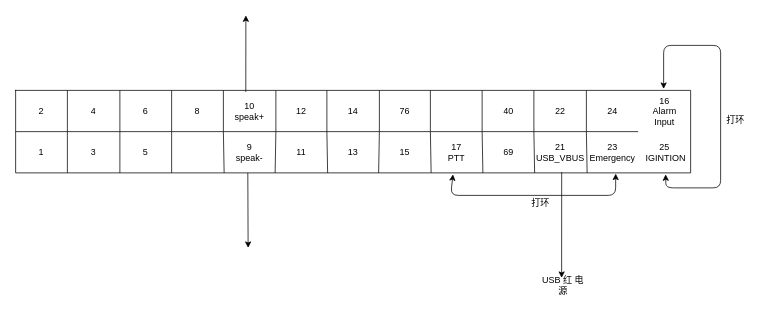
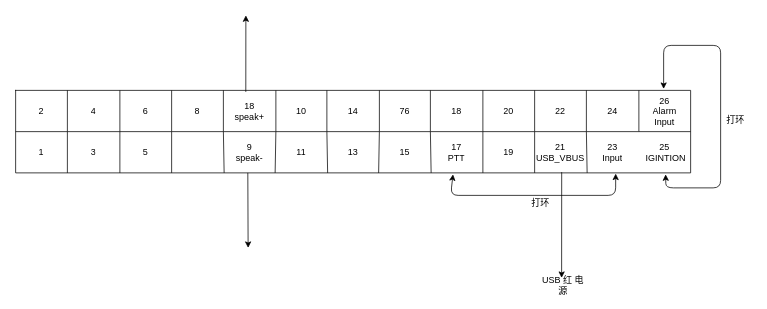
  <mxCell id="0" />
  <mxCell id="1" parent="0" />
  <mxCell id="2" value="" style="shape=table;html=1;whiteSpace=wrap;startSize=0;container=1;collapsible=0;childLayout=tableLayout;" parent="1" vertex="1"><mxGeometry x="20" y="120" width="900" height="110" as="geometry" /></mxCell>
  <mxCell id="3" value="" style="shape=partialRectangle;html=1;whiteSpace=wrap;collapsible=0;dropTarget=0;pointerEvents=0;fillColor=none;top=0;left=0;bottom=0;right=0;points=[[0,0.5],[1,0.5]];portConstraint=eastwest;" parent="2" vertex="1"><mxGeometry width="900" height="55" as="geometry" /></mxCell>
  <mxCell id="4" value="2" style="shape=partialRectangle;html=1;whiteSpace=wrap;connectable=0;overflow=hidden;fillColor=none;top=0;left=0;bottom=0;right=0;" parent="3" vertex="1"><mxGeometry width="69" height="55" as="geometry" /></mxCell>
  <mxCell id="5" value="4" style="shape=partialRectangle;html=1;whiteSpace=wrap;connectable=0;overflow=hidden;fillColor=none;top=0;left=0;bottom=0;right=0;" parent="3" vertex="1"><mxGeometry x="69" width="70" height="55" as="geometry" /></mxCell>
  <mxCell id="6" value="6" style="shape=partialRectangle;html=1;whiteSpace=wrap;connectable=0;overflow=hidden;fillColor=none;top=0;left=0;bottom=0;right=0;" parent="3" vertex="1"><mxGeometry x="139" width="69" height="55" as="geometry" /></mxCell>
  <mxCell id="7" value="8" style="shape=partialRectangle;html=1;whiteSpace=wrap;connectable=0;overflow=hidden;fillColor=none;top=0;left=0;bottom=0;right=0;" parent="3" vertex="1"><mxGeometry x="208" width="69" height="55" as="geometry" /></mxCell>
- <mxCell id="8" value="10&lt;br&gt;speak+" style="shape=partialRectangle;html=1;whiteSpace=wrap;connectable=0;overflow=hidden;fillColor=none;top=0;left=0;bottom=0;right=0;" parent="3" vertex="1"><mxGeometry x="277" width="70" height="55" as="geometry" /></mxCell>
- <mxCell id="9" value="12" style="shape=partialRectangle;html=1;whiteSpace=wrap;connectable=0;overflow=hidden;fillColor=none;top=0;left=0;bottom=0;right=0;" parent="3" vertex="1"><mxGeometry x="347" width="68" height="55" as="geometry" /></mxCell>
+ <mxCell id="8" value="18&lt;br&gt;speak+" style="shape=partialRectangle;html=1;whiteSpace=wrap;connectable=0;overflow=hidden;fillColor=none;top=0;left=0;bottom=0;right=0;" parent="3" vertex="1"><mxGeometry x="277" width="70" height="55" as="geometry" /></mxCell>
+ <mxCell id="9" value="10" style="shape=partialRectangle;html=1;whiteSpace=wrap;connectable=0;overflow=hidden;fillColor=none;top=0;left=0;bottom=0;right=0;" parent="3" vertex="1"><mxGeometry x="347" width="68" height="55" as="geometry" /></mxCell>
  <mxCell id="10" value="14" style="shape=partialRectangle;html=1;whiteSpace=wrap;connectable=0;overflow=hidden;fillColor=none;top=0;left=0;bottom=0;right=0;" parent="3" vertex="1"><mxGeometry x="415" width="70" height="55" as="geometry" /></mxCell>
  <mxCell id="11" value="76" style="shape=partialRectangle;html=1;whiteSpace=wrap;connectable=0;overflow=hidden;fillColor=none;top=0;left=0;bottom=0;right=0;" parent="3" vertex="1"><mxGeometry x="485" width="68" height="55" as="geometry" /></mxCell>
- <mxCell id="13" value="40" style="shape=partialRectangle;html=1;whiteSpace=wrap;connectable=0;overflow=hidden;fillColor=none;top=0;left=0;bottom=0;right=0;" parent="3" vertex="1"><mxGeometry x="623" width="69" height="55" as="geometry" /></mxCell>
+ <mxCell id="12" value="18" style="shape=partialRectangle;html=1;whiteSpace=wrap;connectable=0;overflow=hidden;fillColor=none;top=0;left=0;bottom=0;right=0;" parent="3" vertex="1"><mxGeometry x="553" width="70" height="55" as="geometry" /></mxCell>
+ <mxCell id="13" value="20" style="shape=partialRectangle;html=1;whiteSpace=wrap;connectable=0;overflow=hidden;fillColor=none;top=0;left=0;bottom=0;right=0;" parent="3" vertex="1"><mxGeometry x="623" width="69" height="55" as="geometry" /></mxCell>
  <mxCell id="14" value="22" style="shape=partialRectangle;html=1;whiteSpace=wrap;connectable=0;overflow=hidden;fillColor=none;top=0;left=0;bottom=0;right=0;" parent="3" vertex="1"><mxGeometry x="692" width="69" height="55" as="geometry" /></mxCell>
  <mxCell id="15" value="24" style="shape=partialRectangle;html=1;whiteSpace=wrap;connectable=0;overflow=hidden;fillColor=none;top=0;left=0;bottom=0;right=0;" parent="3" vertex="1"><mxGeometry x="761" width="70" height="55" as="geometry" /></mxCell>
- <mxCell id="16" value="16&lt;br&gt;Alarm&lt;br&gt;Input" style="shape=partialRectangle;html=1;whiteSpace=wrap;connectable=0;overflow=hidden;fillColor=none;top=0;left=0;bottom=0;right=0;" parent="3" vertex="1"><mxGeometry x="831" width="69" height="55" as="geometry" /></mxCell>
+ <mxCell id="16" value="26&lt;br&gt;Alarm&lt;br&gt;Input" style="shape=partialRectangle;html=1;whiteSpace=wrap;connectable=0;overflow=hidden;fillColor=none;top=0;left=0;bottom=0;right=0;" parent="3" vertex="1"><mxGeometry x="831" width="69" height="55" as="geometry" /></mxCell>
  <mxCell id="17" value="" style="shape=partialRectangle;html=1;whiteSpace=wrap;collapsible=0;dropTarget=0;pointerEvents=0;fillColor=none;top=0;left=0;bottom=0;right=0;points=[[0,0.5],[1,0.5]];portConstraint=eastwest;" parent="2" vertex="1"><mxGeometry y="55" width="900" height="55" as="geometry" /></mxCell>
  <mxCell id="18" value="1" style="shape=partialRectangle;html=1;whiteSpace=wrap;connectable=0;overflow=hidden;fillColor=none;top=0;left=0;bottom=0;right=0;" parent="17" vertex="1"><mxGeometry width="69" height="55" as="geometry" /></mxCell>
  <mxCell id="19" value="3" style="shape=partialRectangle;html=1;whiteSpace=wrap;connectable=0;overflow=hidden;fillColor=none;top=0;left=0;bottom=0;right=0;" parent="17" vertex="1"><mxGeometry x="69" width="70" height="55" as="geometry" /></mxCell>
  <mxCell id="20" value="5" style="shape=partialRectangle;html=1;whiteSpace=wrap;connectable=0;overflow=hidden;fillColor=none;top=0;left=0;bottom=0;right=0;" parent="17" vertex="1"><mxGeometry x="139" width="69" height="55" as="geometry" /></mxCell>
  <mxCell id="21" value="9&lt;br&gt;speak-" style="shape=partialRectangle;html=1;whiteSpace=wrap;connectable=0;overflow=hidden;fillColor=none;top=0;left=0;bottom=0;right=0;" parent="17" vertex="1"><mxGeometry x="277" width="70" height="55" as="geometry" /></mxCell>
  <mxCell id="22" value="11" style="shape=partialRectangle;html=1;whiteSpace=wrap;connectable=0;overflow=hidden;fillColor=none;top=0;left=0;bottom=0;right=0;" parent="17" vertex="1"><mxGeometry x="347" width="68" height="55" as="geometry" /></mxCell>
  <mxCell id="23" value="13" style="shape=partialRectangle;html=1;whiteSpace=wrap;connectable=0;overflow=hidden;fillColor=none;top=0;left=0;bottom=0;right=0;" parent="17" vertex="1"><mxGeometry x="415" width="70" height="55" as="geometry" /></mxCell>
  <mxCell id="24" value="15" style="shape=partialRectangle;html=1;whiteSpace=wrap;connectable=0;overflow=hidden;fillColor=none;top=0;left=0;bottom=0;right=0;" parent="17" vertex="1"><mxGeometry x="485" width="68" height="55" as="geometry" /></mxCell>
  <mxCell id="25" value="17&lt;br&gt;PTT" style="shape=partialRectangle;html=1;whiteSpace=wrap;connectable=0;overflow=hidden;fillColor=none;top=0;left=0;bottom=0;right=0;" parent="17" vertex="1"><mxGeometry x="553" width="70" height="55" as="geometry" /></mxCell>
- <mxCell id="26" value="69" style="shape=partialRectangle;html=1;whiteSpace=wrap;connectable=0;overflow=hidden;fillColor=none;top=0;left=0;bottom=0;right=0;" parent="17" vertex="1"><mxGeometry x="623" width="69" height="55" as="geometry" /></mxCell>
+ <mxCell id="26" value="19" style="shape=partialRectangle;html=1;whiteSpace=wrap;connectable=0;overflow=hidden;fillColor=none;top=0;left=0;bottom=0;right=0;" parent="17" vertex="1"><mxGeometry x="623" width="69" height="55" as="geometry" /></mxCell>
  <mxCell id="27" value="21&lt;br&gt;USB_VBUS" style="shape=partialRectangle;html=1;whiteSpace=wrap;connectable=0;overflow=hidden;fillColor=none;top=0;left=0;bottom=0;right=0;" parent="17" vertex="1"><mxGeometry x="692" width="69" height="55" as="geometry" /></mxCell>
- <mxCell id="28" value="23&lt;br&gt;Emergency" style="shape=partialRectangle;html=1;whiteSpace=wrap;connectable=0;overflow=hidden;fillColor=none;top=0;left=0;bottom=0;right=0;" parent="17" vertex="1"><mxGeometry x="761" width="70" height="55" as="geometry" /></mxCell>
+ <mxCell id="28" value="23&lt;br&gt;Input" style="shape=partialRectangle;html=1;whiteSpace=wrap;connectable=0;overflow=hidden;fillColor=none;top=0;left=0;bottom=0;right=0;" parent="17" vertex="1"><mxGeometry x="761" width="70" height="55" as="geometry" /></mxCell>
  <mxCell id="29" value="25&lt;br&gt;&amp;nbsp;IGINTION" style="shape=partialRectangle;html=1;whiteSpace=wrap;connectable=0;overflow=hidden;fillColor=none;top=0;left=0;bottom=0;right=0;" parent="17" vertex="1"><mxGeometry x="831" width="69" height="55" as="geometry" /></mxCell>
  <mxCell id="30" value="" style="endArrow=classic;startArrow=classic;html=1;exitX=0.96;exitY=-0.036;exitDx=0;exitDy=0;exitPerimeter=0;entryX=0.963;entryY=1.036;entryDx=0;entryDy=0;entryPerimeter=0;" parent="2" source="3" target="17" edge="1"><mxGeometry width="50" height="50" relative="1" as="geometry"><mxPoint x="370" y="40" as="sourcePoint" /><mxPoint x="864" y="180" as="targetPoint" /><Array as="points"><mxPoint x="864" y="-60" /><mxPoint x="940" y="-60" /><mxPoint x="940" y="130" /><mxPoint x="867" y="130" /></Array></mxGeometry></mxCell>
  <mxCell id="31" value="" style="endArrow=classic;startArrow=classic;html=1;entryX=0.889;entryY=1.018;entryDx=0;entryDy=0;entryPerimeter=0;exitX=0.648;exitY=1.036;exitDx=0;exitDy=0;exitPerimeter=0;" parent="2" source="17" target="17" edge="1"><mxGeometry width="50" height="50" relative="1" as="geometry"><mxPoint x="580" y="140" as="sourcePoint" /><mxPoint x="490" y="-20" as="targetPoint" /><Array as="points"><mxPoint x="580" y="140" /><mxPoint x="800" y="140" /></Array></mxGeometry></mxCell>
  <mxCell id="32" value="打环" style="text;html=1;strokeColor=none;fillColor=none;align=center;verticalAlign=middle;whiteSpace=wrap;rounded=0;" parent="1" vertex="1"><mxGeometry x="960" y="150" width="40" height="20" as="geometry" /></mxCell>
  <mxCell id="33" value="打环" style="text;html=1;strokeColor=none;fillColor=none;align=center;verticalAlign=middle;whiteSpace=wrap;rounded=0;" parent="1" vertex="1"><mxGeometry x="700" y="260" width="40" height="20" as="geometry" /></mxCell>
  <mxCell id="34" value="" style="endArrow=classic;html=1;exitX=0.809;exitY=0.982;exitDx=0;exitDy=0;exitPerimeter=0;" parent="1" source="17" edge="1"><mxGeometry width="50" height="50" relative="1" as="geometry"><mxPoint x="460" y="140" as="sourcePoint" /><mxPoint x="748" y="370" as="targetPoint" /></mxGeometry></mxCell>
  <mxCell id="35" value="USB&amp;nbsp;红&amp;nbsp;电源&lt;br&gt;" style="text;html=1;strokeColor=none;fillColor=none;align=center;verticalAlign=middle;whiteSpace=wrap;rounded=0;" parent="1" vertex="1"><mxGeometry x="730" y="370" width="40" height="20" as="geometry" /></mxCell>
  <mxCell id="36" value="" style="endArrow=classic;html=1;exitX=0.341;exitY=0.036;exitDx=0;exitDy=0;exitPerimeter=0;" edge="1" parent="1" source="3"><mxGeometry width="50" height="50" relative="1" as="geometry"><mxPoint x="540" y="170" as="sourcePoint" /><mxPoint x="327" y="20" as="targetPoint" /></mxGeometry></mxCell>
  <mxCell id="37" value="" style="endArrow=classic;html=1;exitX=0.344;exitY=1;exitDx=0;exitDy=0;exitPerimeter=0;" edge="1" parent="1" source="17"><mxGeometry width="50" height="50" relative="1" as="geometry"><mxPoint x="336.9" y="131.98" as="sourcePoint" /><mxPoint x="330" y="330" as="targetPoint" /></mxGeometry></mxCell>
